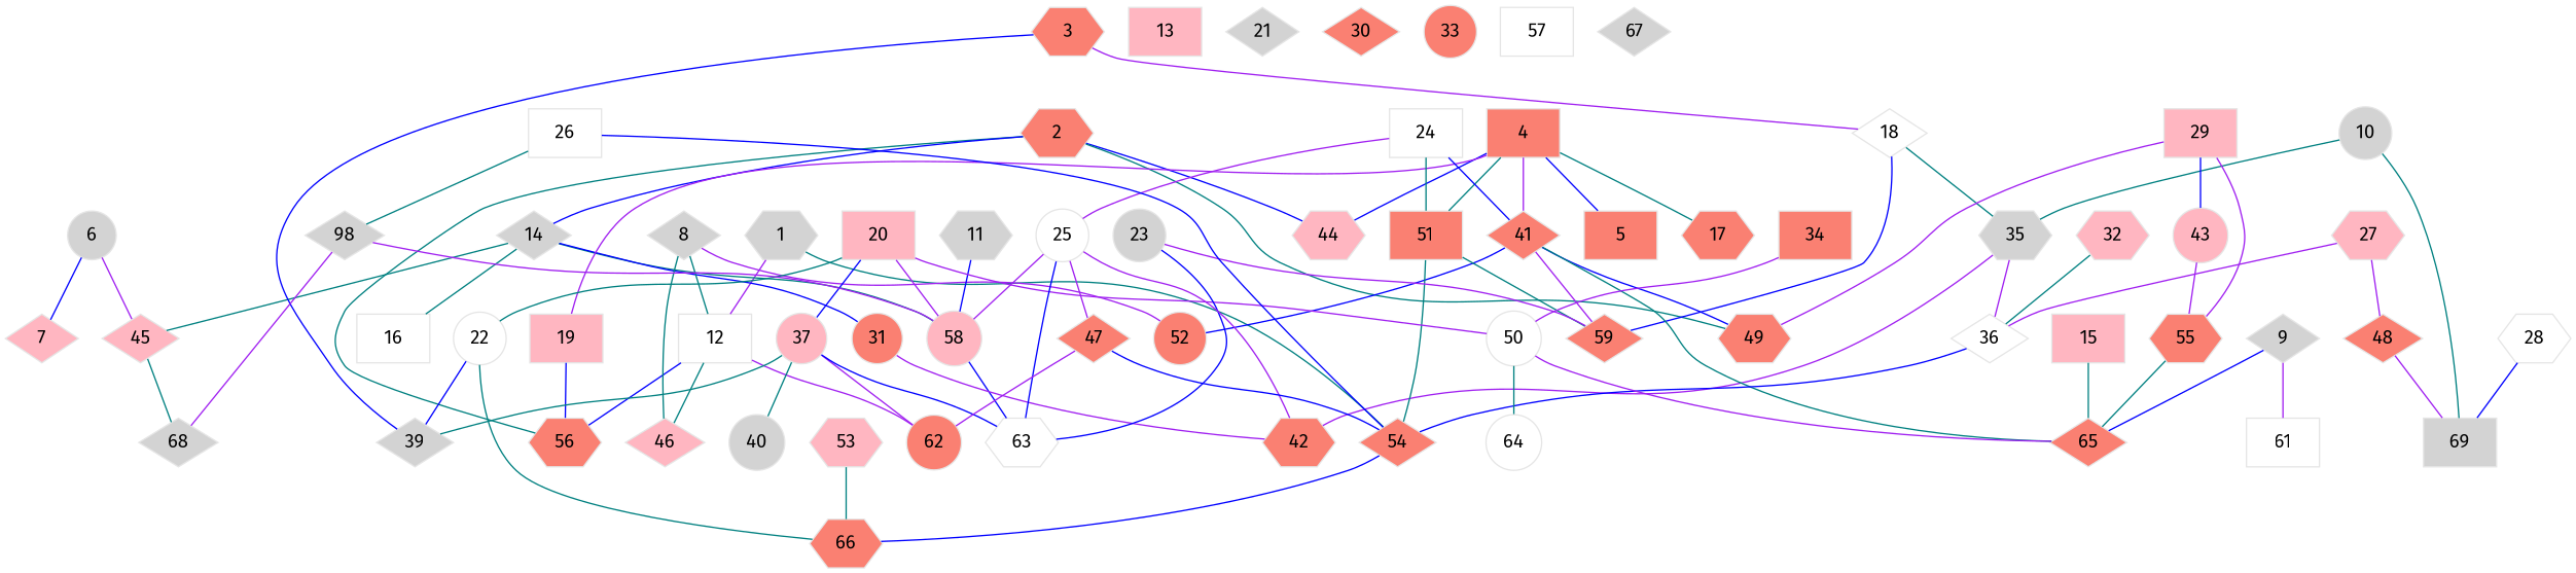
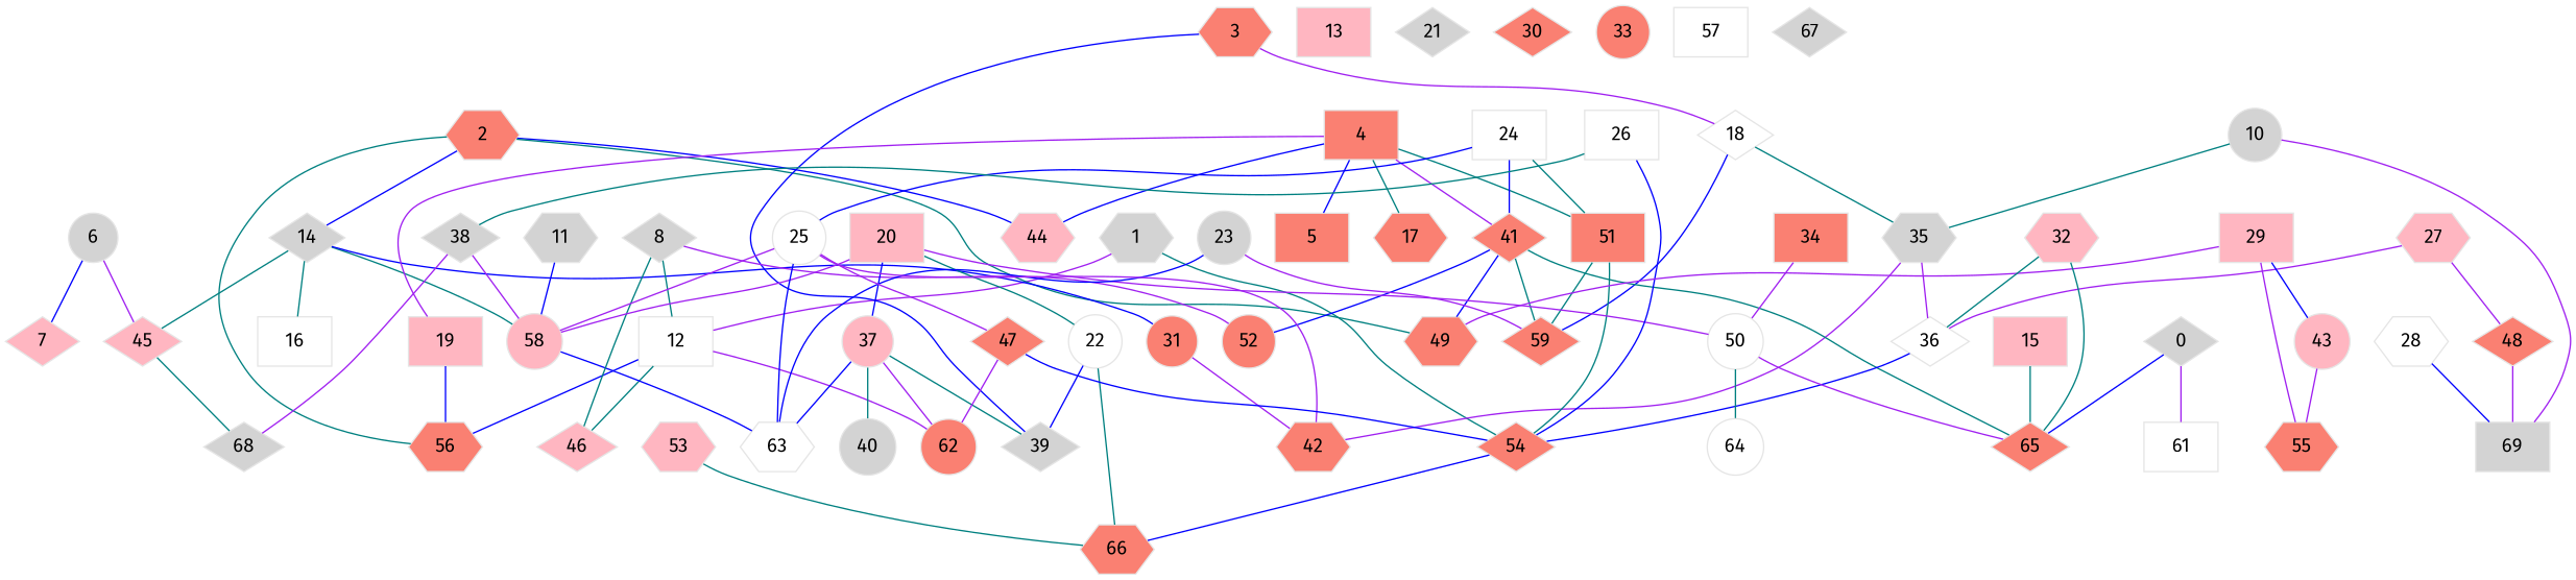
  graph {
    fontname="Fira Sans"
    node [color=gray90 fillcolor=salmon fontname="Fira Sans" shape=diamond style=filled]
    edge [color=teal fontname="Fira Sans"]
    1 [fillcolor=lightgrey shape=hexagon]
    12 [fillcolor=white shape=box]
    54
    56 [shape=hexagon]
    46 [fillcolor=lightpink]
    62 [shape=circle]
    66 [shape=hexagon]
    2 [shape=hexagon]
    14 [fillcolor=lightgrey]
    44 [fillcolor=lightpink shape=hexagon]
    49 [shape=hexagon]
    45 [fillcolor=lightpink]
    58 [fillcolor=lightpink shape=circle]
    16 [fillcolor=white shape=box]
    31 [shape=circle]
    3 [shape=hexagon]
    18 [fillcolor=white]
    39 [fillcolor=lightgrey]
    35 [fillcolor=lightgrey shape=hexagon]
    59
    4 [shape=box]
    5 [shape=box]
    17 [shape=hexagon]
    19 [fillcolor=lightpink shape=box]
    41
    51 [shape=box]
    52 [shape=circle]
    65
    6 [fillcolor=lightgrey shape=circle]
    7 [fillcolor=lightpink]
    68 [fillcolor=lightgrey]
    8 [fillcolor=lightgrey]
-   9 [fillcolor=lightgrey]
+   9 [fillcolor=lightgrey label=0]
    61 [fillcolor=white shape=box]
    10 [fillcolor=lightgrey shape=circle]
    69 [fillcolor=lightgrey shape=box]
    42 [shape=hexagon]
    36 [fillcolor=white]
    11 [fillcolor=lightgrey shape=hexagon]
    63 [fillcolor=white shape=hexagon]
    13 [fillcolor=lightpink shape=box]
    15 [fillcolor=lightpink shape=box]
    20 [fillcolor=lightpink shape=box]
    22 [fillcolor=white shape=circle]
    37 [fillcolor=lightpink shape=circle]
    50 [fillcolor=white shape=circle]
    40 [fillcolor=lightgrey shape=circle]
    64 [fillcolor=white shape=circle]
    21 [fillcolor=lightgrey]
    23 [fillcolor=lightgrey shape=circle]
    24 [fillcolor=white shape=box]
    25 [fillcolor=white shape=circle]
    47
    26 [fillcolor=white shape=box]
-   38 [fillcolor=lightgrey label=98]
+   38 [fillcolor=lightgrey]
    27 [fillcolor=lightpink shape=hexagon]
    48
    28 [fillcolor=white shape=hexagon]
    29 [fillcolor=lightpink shape=box]
    43 [fillcolor=lightpink shape=circle]
    55 [shape=hexagon]
    30
    32 [fillcolor=lightpink shape=hexagon]
    33 [shape=circle]
    34 [shape=box]
    53 [fillcolor=lightpink shape=hexagon]
    57 [fillcolor=white shape=box]
    67 [fillcolor=lightgrey]
    1 -- 12 [color=purple]
    1 -- 54
    12 -- 56 [color=blue]
    12 -- 46
    12 -- 62 [color=purple]
    54 -- 66 [color=blue]
    2 -- 56
    2 -- 14 [color=blue]
    2 -- 44 [color=blue]
    2 -- 49
    14 -- 45
    14 -- 58
    14 -- 16
    14 -- 31 [color=blue]
    45 -- 68
    58 -- 63 [color=blue]
    31 -- 42 [color=purple]
    3 -- 18 [color=purple]
    3 -- 39 [color=blue]
    18 -- 35
    18 -- 59 [color=blue]
    35 -- 42 [color=purple]
    35 -- 36 [color=purple]
    4 -- 44 [color=blue]
    4 -- 5 [color=blue]
    4 -- 17
    4 -- 19 [color=purple]
    4 -- 41 [color=purple]
    4 -- 51
    19 -- 56 [color=blue]
    41 -- 49 [color=blue]
-   41 -- 59 [color=purple]
+   41 -- 59
    41 -- 52 [color=blue]
    41 -- 65
    51 -- 54
    51 -- 59
    6 -- 45 [color=purple]
    6 -- 7 [color=blue]
    8 -- 12
    8 -- 46
    8 -- 52 [color=purple]
    9 -- 65 [color=blue]
    9 -- 61 [color=purple]
    10 -- 35
-   10 -- 69
+   10 -- 69 [color=purple]
    36 -- 54 [color=blue]
    11 -- 58 [color=blue]
    15 -- 65
    20 -- 58 [color=purple]
    20 -- 22
    20 -- 37 [color=blue]
    20 -- 50 [color=purple]
    22 -- 66
    22 -- 39 [color=blue]
    37 -- 62 [color=purple]
    37 -- 39
    37 -- 63 [color=blue]
    37 -- 40
    50 -- 65 [color=purple]
    50 -- 64
    23 -- 59 [color=purple]
    23 -- 63 [color=blue]
    24 -- 41 [color=blue]
    24 -- 51
-   24 -- 25 [color=purple]
+   24 -- 25 [color=blue]
    25 -- 58 [color=purple]
    25 -- 42 [color=purple]
    25 -- 63 [color=blue]
    25 -- 47 [color=purple]
    47 -- 54 [color=blue]
    47 -- 62 [color=purple]
    26 -- 54 [color=blue]
    26 -- 38
    38 -- 58 [color=purple]
    38 -- 68 [color=purple]
    27 -- 36 [color=purple]
    27 -- 48 [color=purple]
    48 -- 69 [color=purple]
    28 -- 69 [color=blue]
    29 -- 49 [color=purple]
    29 -- 43 [color=blue]
    29 -- 55 [color=purple]
    43 -- 55 [color=purple]
-   55 -- 65
+   32 -- 65
    32 -- 36
    34 -- 50 [color=purple]
    53 -- 66
  }
